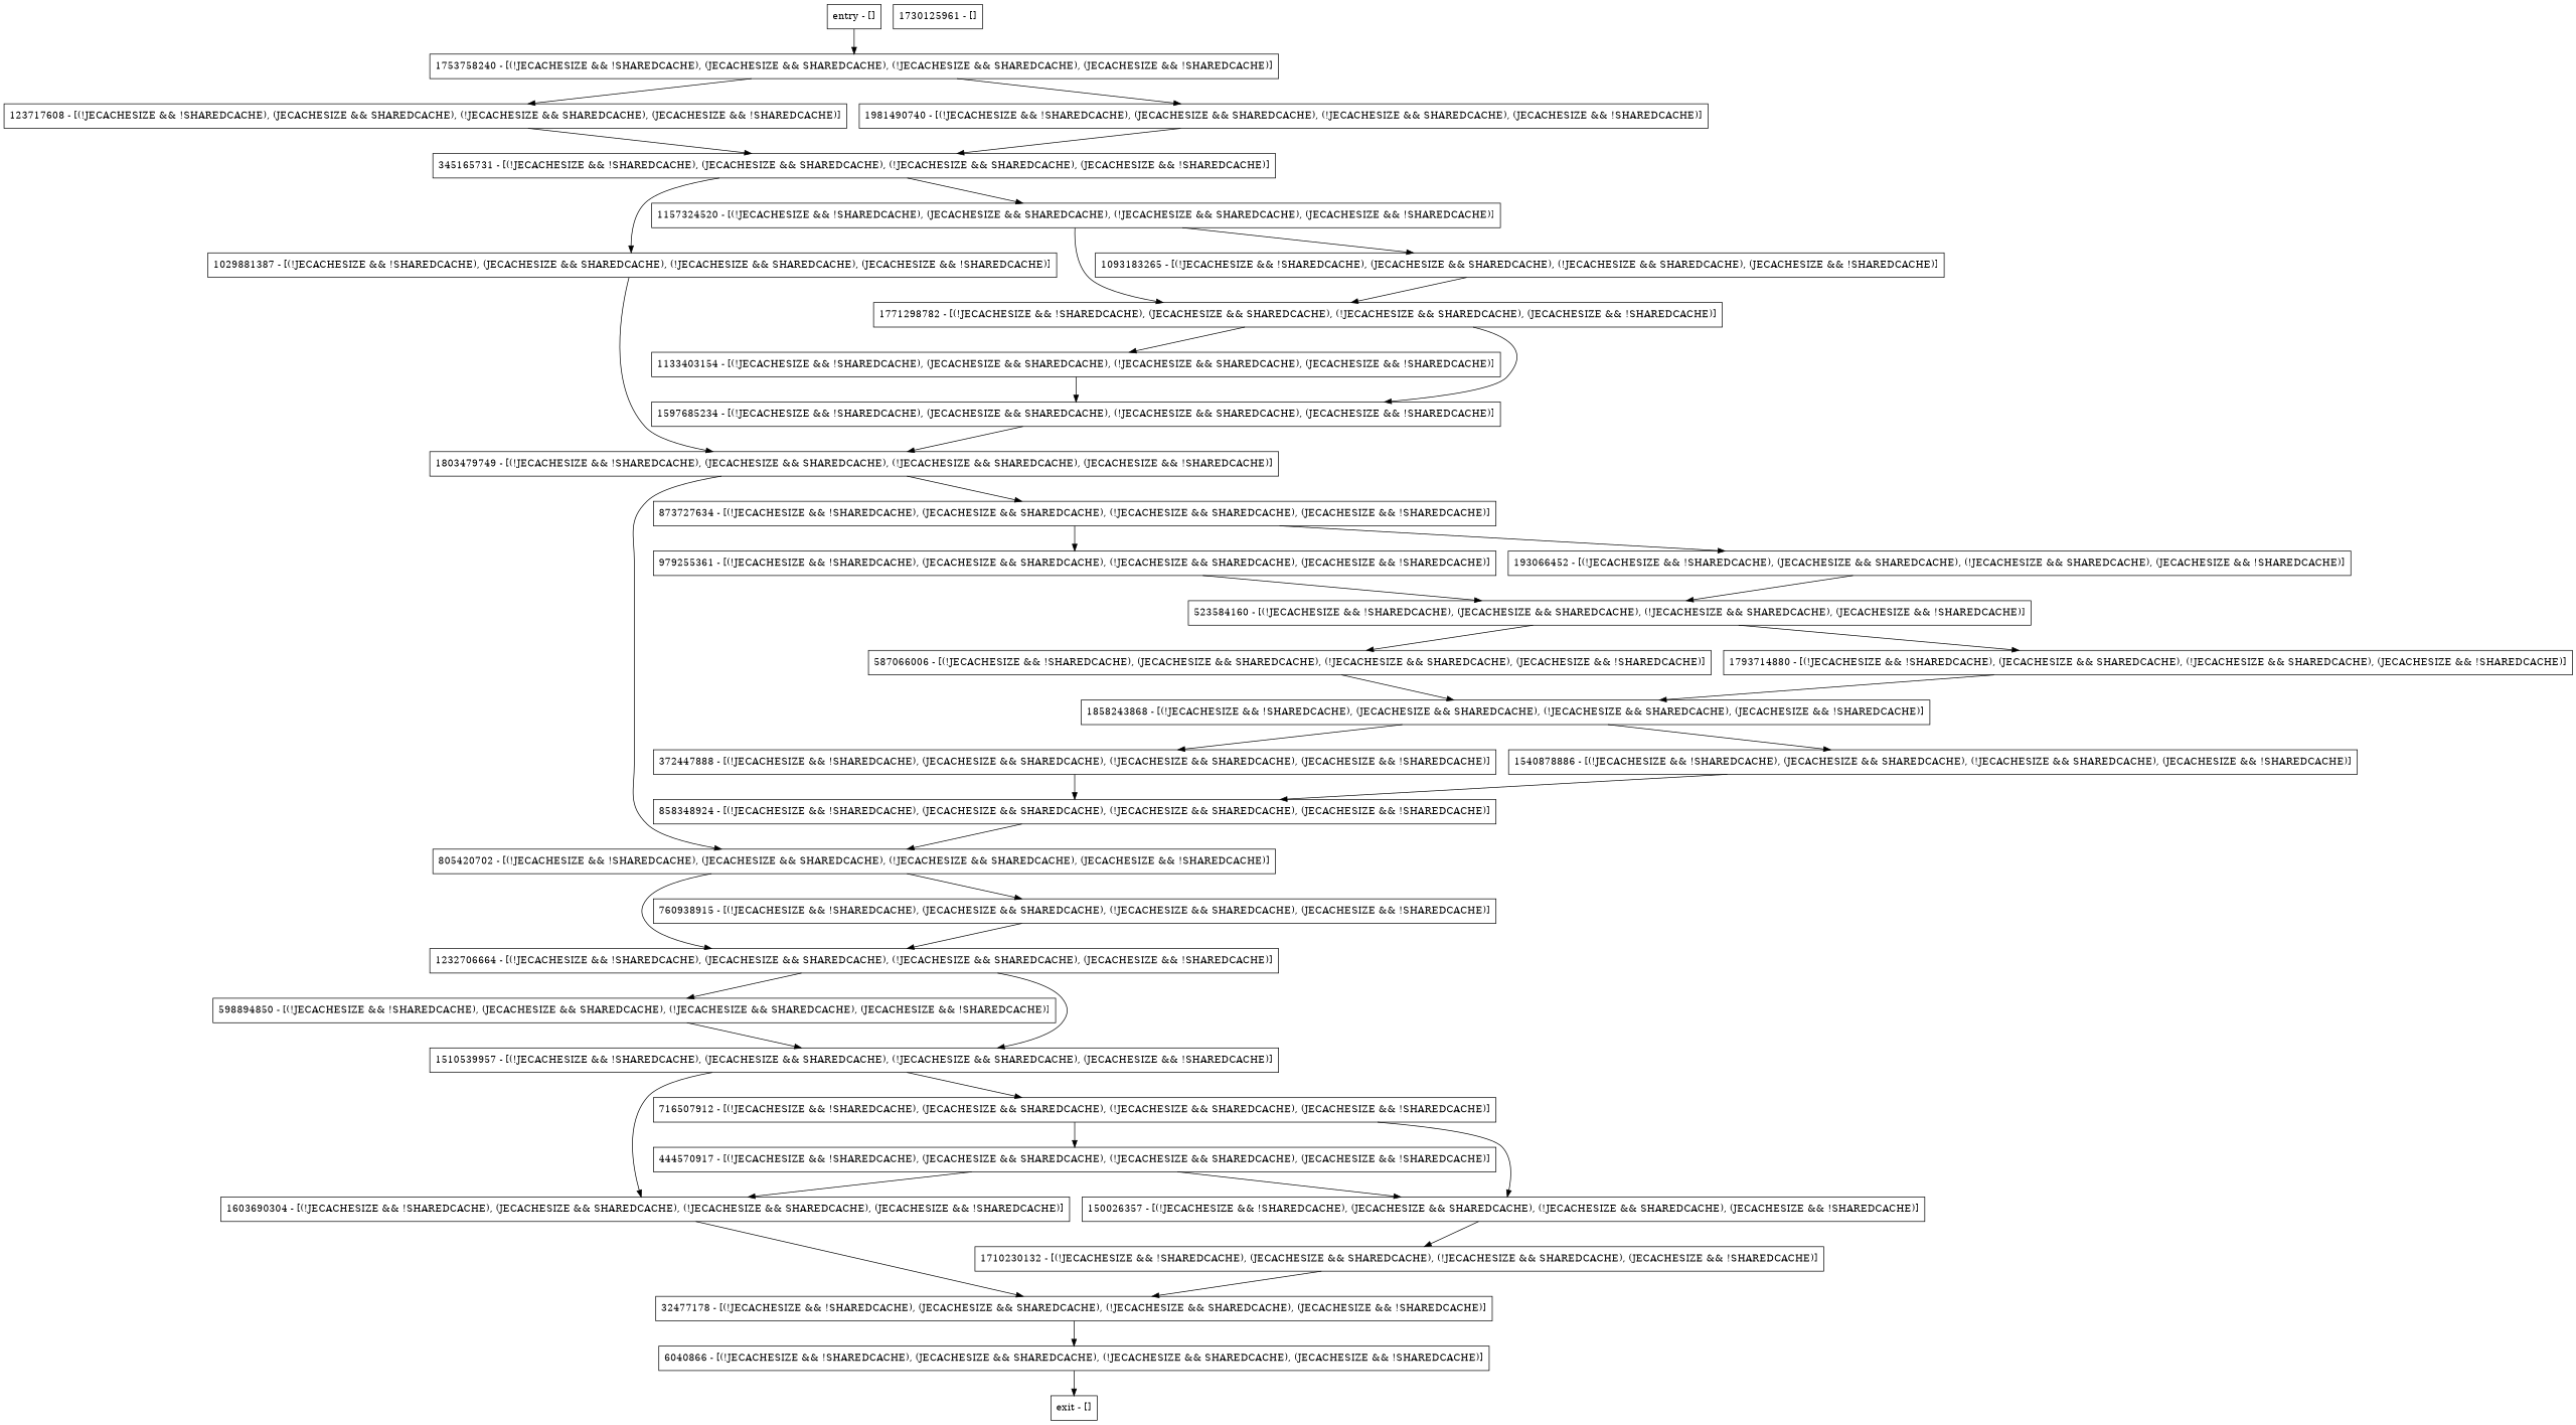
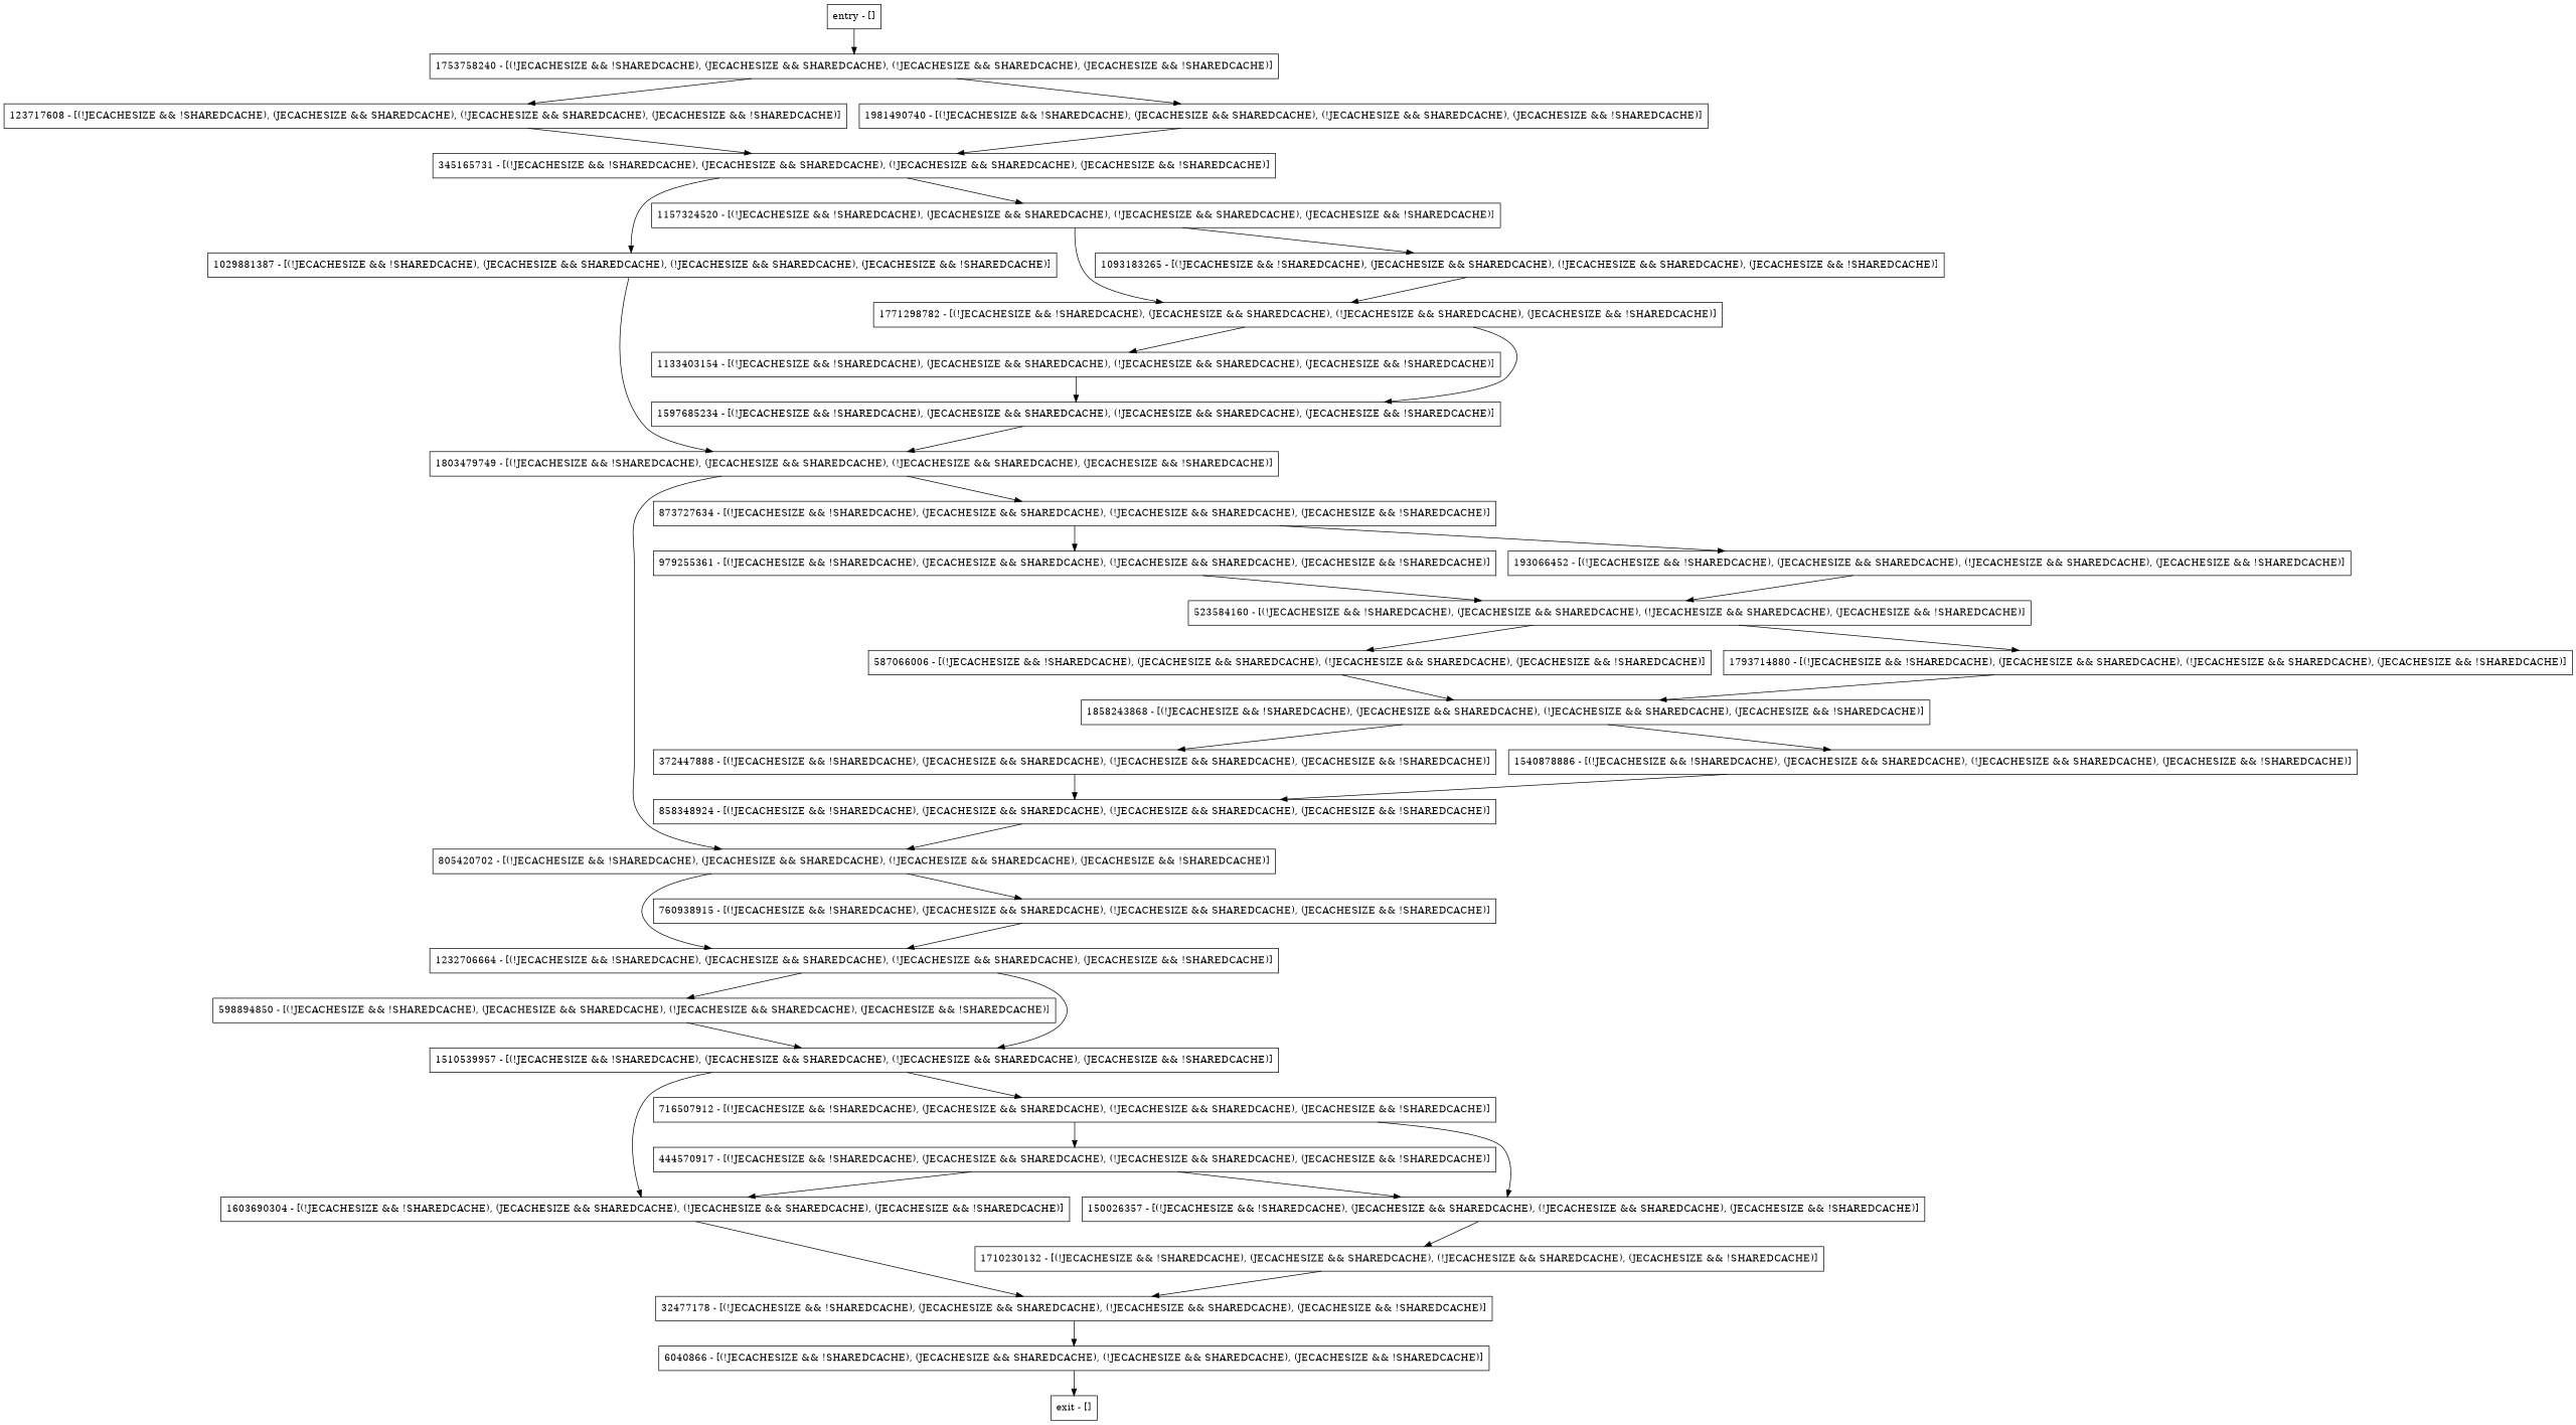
  digraph {
    node [shape=record]
    n1 [label="979255361 - [(!JECACHESIZE && !SHAREDCACHE), (JECACHESIZE && SHAREDCACHE), (!JECACHESIZE && SHAREDCACHE), (JECACHESIZE && !SHAREDCACHE)]"]
    n2 [label="523584160 - [(!JECACHESIZE && !SHAREDCACHE), (JECACHESIZE && SHAREDCACHE), (!JECACHESIZE && SHAREDCACHE), (JECACHESIZE && !SHAREDCACHE)]"]
    n3 [label="587066006 - [(!JECACHESIZE && !SHAREDCACHE), (JECACHESIZE && SHAREDCACHE), (!JECACHESIZE && SHAREDCACHE), (JECACHESIZE && !SHAREDCACHE)]"]
    n4 [label="1793714880 - [(!JECACHESIZE && !SHAREDCACHE), (JECACHESIZE && SHAREDCACHE), (!JECACHESIZE && SHAREDCACHE), (JECACHESIZE && !SHAREDCACHE)]"]
    n5 [label="1603690304 - [(!JECACHESIZE && !SHAREDCACHE), (JECACHESIZE && SHAREDCACHE), (!JECACHESIZE && SHAREDCACHE), (JECACHESIZE && !SHAREDCACHE)]"]
    n6 [label="32477178 - [(!JECACHESIZE && !SHAREDCACHE), (JECACHESIZE && SHAREDCACHE), (!JECACHESIZE && SHAREDCACHE), (JECACHESIZE && !SHAREDCACHE)]"]
    n7 [label="6040866 - [(!JECACHESIZE && !SHAREDCACHE), (JECACHESIZE && SHAREDCACHE), (!JECACHESIZE && SHAREDCACHE), (JECACHESIZE && !SHAREDCACHE)]"]
    n8 [label="598894850 - [(!JECACHESIZE && !SHAREDCACHE), (JECACHESIZE && SHAREDCACHE), (!JECACHESIZE && SHAREDCACHE), (JECACHESIZE && !SHAREDCACHE)]"]
    n9 [label="1510539957 - [(!JECACHESIZE && !SHAREDCACHE), (JECACHESIZE && SHAREDCACHE), (!JECACHESIZE && SHAREDCACHE), (JECACHESIZE && !SHAREDCACHE)]"]
    n10 [label="716507912 - [(!JECACHESIZE && !SHAREDCACHE), (JECACHESIZE && SHAREDCACHE), (!JECACHESIZE && SHAREDCACHE), (JECACHESIZE && !SHAREDCACHE)]"]
    n11 [label="372447888 - [(!JECACHESIZE && !SHAREDCACHE), (JECACHESIZE && SHAREDCACHE), (!JECACHESIZE && SHAREDCACHE), (JECACHESIZE && !SHAREDCACHE)]"]
    n12 [label="858348924 - [(!JECACHESIZE && !SHAREDCACHE), (JECACHESIZE && SHAREDCACHE), (!JECACHESIZE && SHAREDCACHE), (JECACHESIZE && !SHAREDCACHE)]"]
    n13 [label="805420702 - [(!JECACHESIZE && !SHAREDCACHE), (JECACHESIZE && SHAREDCACHE), (!JECACHESIZE && SHAREDCACHE), (JECACHESIZE && !SHAREDCACHE)]"]
-   n14 [label="1730125961 - []"]
    n15 [label="1771298782 - [(!JECACHESIZE && !SHAREDCACHE), (JECACHESIZE && SHAREDCACHE), (!JECACHESIZE && SHAREDCACHE), (JECACHESIZE && !SHAREDCACHE)]"]
    n16 [label="1133403154 - [(!JECACHESIZE && !SHAREDCACHE), (JECACHESIZE && SHAREDCACHE), (!JECACHESIZE && SHAREDCACHE), (JECACHESIZE && !SHAREDCACHE)]"]
    n17 [label="1597685234 - [(!JECACHESIZE && !SHAREDCACHE), (JECACHESIZE && SHAREDCACHE), (!JECACHESIZE && SHAREDCACHE), (JECACHESIZE && !SHAREDCACHE)]"]
    n18 [label="1803479749 - [(!JECACHESIZE && !SHAREDCACHE), (JECACHESIZE && SHAREDCACHE), (!JECACHESIZE && SHAREDCACHE), (JECACHESIZE && !SHAREDCACHE)]"]
    n19 [label="873727634 - [(!JECACHESIZE && !SHAREDCACHE), (JECACHESIZE && SHAREDCACHE), (!JECACHESIZE && SHAREDCACHE), (JECACHESIZE && !SHAREDCACHE)]"]
    n20 [label="193066452 - [(!JECACHESIZE && !SHAREDCACHE), (JECACHESIZE && SHAREDCACHE), (!JECACHESIZE && SHAREDCACHE), (JECACHESIZE && !SHAREDCACHE)]"]
    n21 [label="1753758240 - [(!JECACHESIZE && !SHAREDCACHE), (JECACHESIZE && SHAREDCACHE), (!JECACHESIZE && SHAREDCACHE), (JECACHESIZE && !SHAREDCACHE)]"]
    n22 [label="123717608 - [(!JECACHESIZE && !SHAREDCACHE), (JECACHESIZE && SHAREDCACHE), (!JECACHESIZE && SHAREDCACHE), (JECACHESIZE && !SHAREDCACHE)]"]
    n23 [label="1981490740 - [(!JECACHESIZE && !SHAREDCACHE), (JECACHESIZE && SHAREDCACHE), (!JECACHESIZE && SHAREDCACHE), (JECACHESIZE && !SHAREDCACHE)]"]
    n24 [label="345165731 - [(!JECACHESIZE && !SHAREDCACHE), (JECACHESIZE && SHAREDCACHE), (!JECACHESIZE && SHAREDCACHE), (JECACHESIZE && !SHAREDCACHE)]"]
    n25 [label="150026357 - [(!JECACHESIZE && !SHAREDCACHE), (JECACHESIZE && SHAREDCACHE), (!JECACHESIZE && SHAREDCACHE), (JECACHESIZE && !SHAREDCACHE)]"]
    n26 [label="1710230132 - [(!JECACHESIZE && !SHAREDCACHE), (JECACHESIZE && SHAREDCACHE), (!JECACHESIZE && SHAREDCACHE), (JECACHESIZE && !SHAREDCACHE)]"]
    n27 [label="1232706664 - [(!JECACHESIZE && !SHAREDCACHE), (JECACHESIZE && SHAREDCACHE), (!JECACHESIZE && SHAREDCACHE), (JECACHESIZE && !SHAREDCACHE)]"]
    n28 [label="760938915 - [(!JECACHESIZE && !SHAREDCACHE), (JECACHESIZE && SHAREDCACHE), (!JECACHESIZE && SHAREDCACHE), (JECACHESIZE && !SHAREDCACHE)]"]
    n29 [label="1540878886 - [(!JECACHESIZE && !SHAREDCACHE), (JECACHESIZE && SHAREDCACHE), (!JECACHESIZE && SHAREDCACHE), (JECACHESIZE && !SHAREDCACHE)]"]
    n30 [label="1093183265 - [(!JECACHESIZE && !SHAREDCACHE), (JECACHESIZE && SHAREDCACHE), (!JECACHESIZE && SHAREDCACHE), (JECACHESIZE && !SHAREDCACHE)]"]
    n31 [label="1029881387 - [(!JECACHESIZE && !SHAREDCACHE), (JECACHESIZE && SHAREDCACHE), (!JECACHESIZE && SHAREDCACHE), (JECACHESIZE && !SHAREDCACHE)]"]
    n32 [label="1157324520 - [(!JECACHESIZE && !SHAREDCACHE), (JECACHESIZE && SHAREDCACHE), (!JECACHESIZE && SHAREDCACHE), (JECACHESIZE && !SHAREDCACHE)]"]
    n33 [label="1858243868 - [(!JECACHESIZE && !SHAREDCACHE), (JECACHESIZE && SHAREDCACHE), (!JECACHESIZE && SHAREDCACHE), (JECACHESIZE && !SHAREDCACHE)]"]
    n34 [label="exit - []"]
    n35 [label="entry - []"]
    n36 [label="444570917 - [(!JECACHESIZE && !SHAREDCACHE), (JECACHESIZE && SHAREDCACHE), (!JECACHESIZE && SHAREDCACHE), (JECACHESIZE && !SHAREDCACHE)]"]
    n1 -> n2
    n2 -> n3
    n2 -> n4
    n3 -> n33
    n4 -> n33
    n5 -> n6
    n6 -> n7
    n7 -> n34
    n8 -> n9
    n9 -> n5
    n9 -> n10
    n10 -> n25
    n10 -> n36
    n11 -> n12
    n12 -> n13
    n13 -> n27
    n13 -> n28
    n15 -> n16
    n15 -> n17
    n16 -> n17
    n17 -> n18
    n18 -> n13
    n18 -> n19
    n19 -> n1
    n19 -> n20
    n20 -> n2
    n21 -> n22
    n21 -> n23
    n22 -> n24
    n23 -> n24
    n24 -> n31
    n24 -> n32
    n25 -> n26
    n26 -> n6
    n27 -> n8
    n27 -> n9
    n28 -> n27
    n29 -> n12
    n30 -> n15
    n31 -> n18
    n32 -> n15
    n32 -> n30
    n33 -> n11
    n33 -> n29
    n35 -> n21
    n36 -> n5
    n36 -> n25
  }
